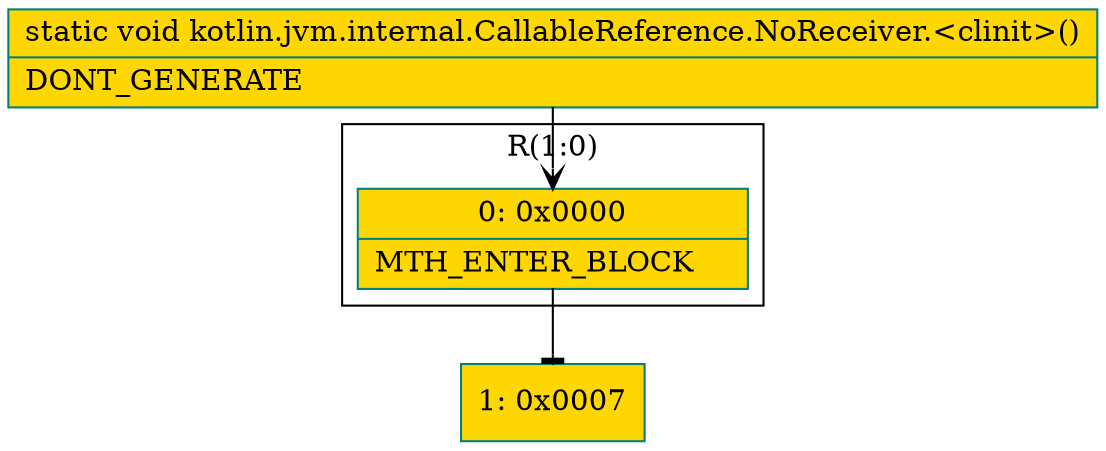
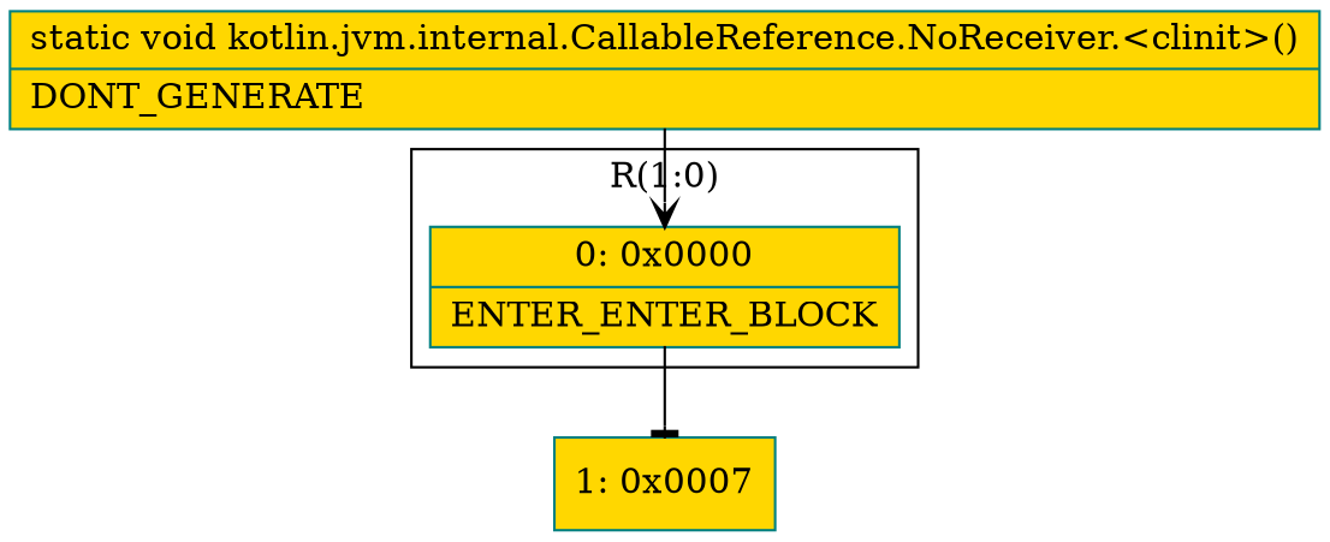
  digraph {
    node [color=teal shape=record style=filled fillcolor=gold]
-   n1 [label="{0\:\ 0x0000|MTH_ENTER_BLOCK\l}"]
+   n1 [label="{0\:\ 0x0000|ENTER_ENTER_BLOCK\l}"]
    n2 [label="{1\:\ 0x0007}"]
    n3 [label="{static void kotlin.jvm.internal.CallableReference.NoReceiver.\<clinit\>()  | DONT_GENERATE\l}"]
    subgraph cluster_1 {
      label="R(1:0)"
      n1
    }
    n1 -> n2 [arrowhead=tee]
    n3 -> n1 [arrowhead=vee]
  }
